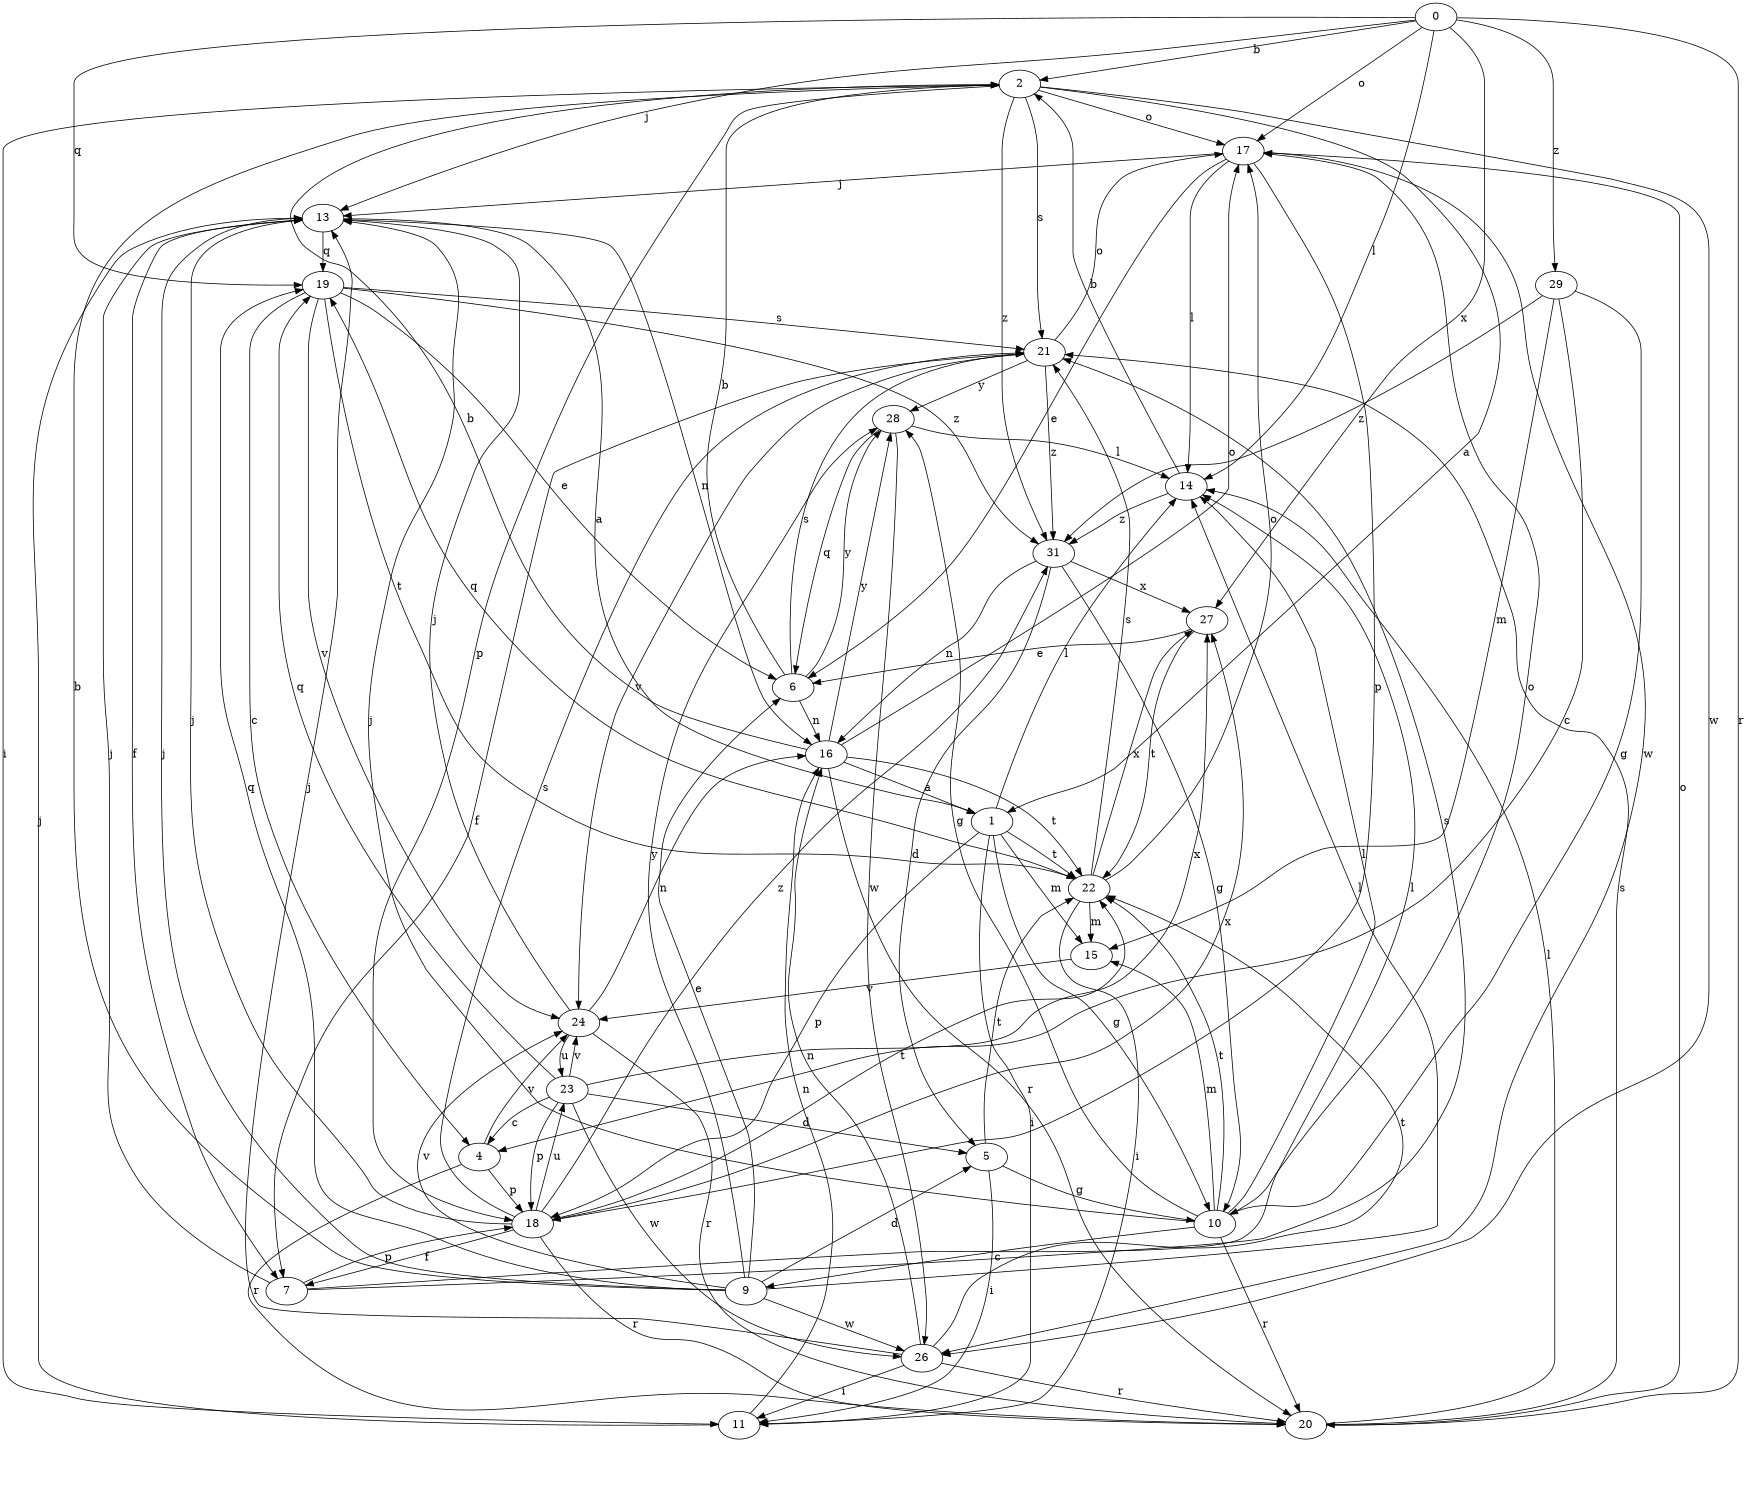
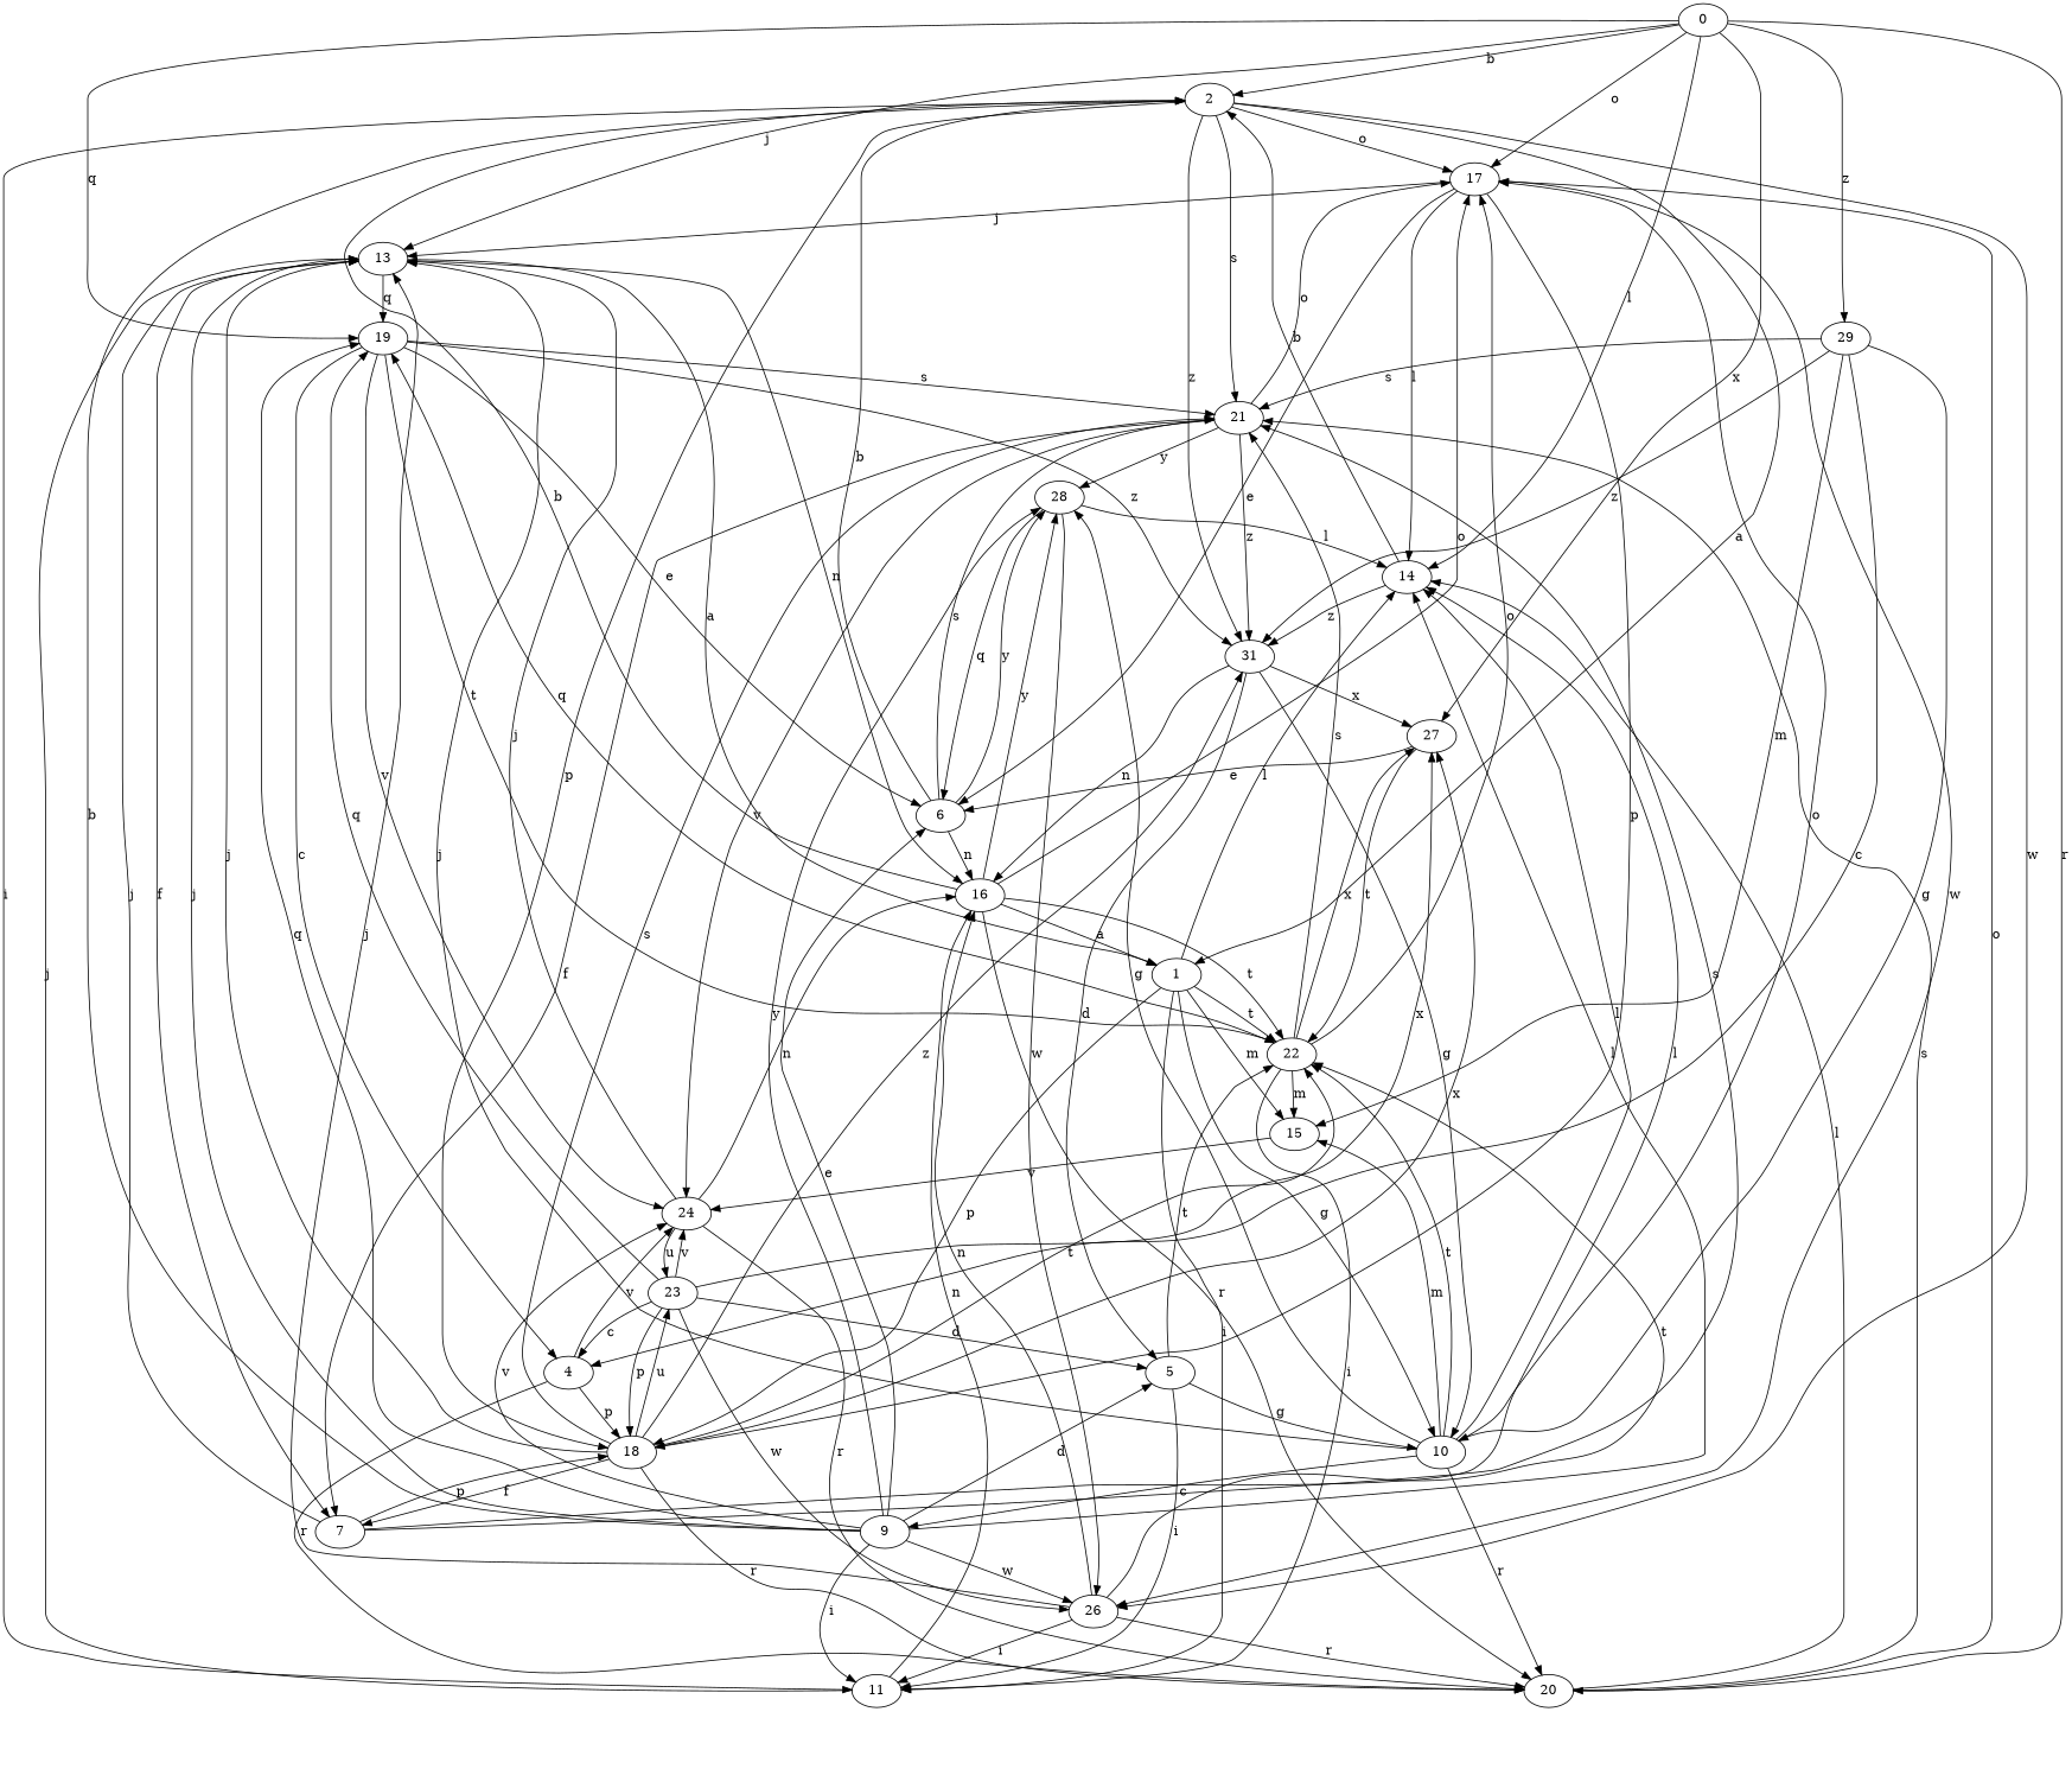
  strict digraph {
    0
    2
    13
    14
    17
    19
    20
    27
    29
    1
    11
    18
    21
    26
    31
    16
    7
    6
    22
    24
    4
    10
    15
    n24 [label=9]
    28
    23
    5
    0 -> 2 [label=b]
    0 -> 13 [label=j]
    0 -> 14 [label=l]
    0 -> 17 [label=o]
    0 -> 19 [label=q]
    0 -> 20 [label=r]
    0 -> 27 [label=x]
    0 -> 29 [label=z]
    2 -> 17 [label=o]
    2 -> 1 [label=a]
    2 -> 11 [label=i]
    2 -> 18 [label=p]
    2 -> 21 [label=s]
    2 -> 26 [label=w]
    2 -> 31 [label=z]
    13 -> 19 [label=q]
    13 -> 1 [label=a]
    13 -> 16 [label=n]
    13 -> 7 [label=f]
    14 -> 2 [label=b]
    14 -> 31 [label=z]
    17 -> 13 [label=j]
    17 -> 14 [label=l]
    17 -> 18 [label=p]
    17 -> 26 [label=w]
    17 -> 6 [label=e]
    19 -> 21 [label=s]
    19 -> 31 [label=z]
    19 -> 6 [label=e]
    19 -> 22 [label=t]
    19 -> 24 [label=v]
    19 -> 4 [label=c]
    20 -> 14 [label=l]
    20 -> 17 [label=o]
    20 -> 21 [label=s]
    27 -> 6 [label=e]
    27 -> 22 [label=t]
+   29 -> 21 [label=s]
    29 -> 31 [label=z]
    29 -> 4 [label=c]
    29 -> 10 [label=g]
    29 -> 15 [label=m]
    1 -> 14 [label=l]
    1 -> 11 [label=i]
    1 -> 18 [label=p]
    1 -> 22 [label=t]
    1 -> 10 [label=g]
    1 -> 15 [label=m]
    11 -> 13 [label=j]
    11 -> 16 [label=n]
    18 -> 13 [label=j]
    18 -> 20 [label=r]
    18 -> 27 [label=x]
    18 -> 21 [label=s]
    18 -> 31 [label=z]
    18 -> 7 [label=f]
    18 -> 22 [label=t]
    18 -> 23 [label=u]
    21 -> 17 [label=o]
    21 -> 31 [label=z]
    21 -> 7 [label=f]
    21 -> 24 [label=v]
    21 -> 28 [label=y]
    26 -> 13 [label=j]
    26 -> 20 [label=r]
    26 -> 11 [label=i]
    26 -> 16 [label=n]
    26 -> 22 [label=t]
    31 -> 27 [label=x]
    31 -> 16 [label=n]
    31 -> 10 [label=g]
    31 -> 5 [label=d]
    16 -> 2 [label=b]
    16 -> 17 [label=o]
    16 -> 20 [label=r]
    16 -> 1 [label=a]
    16 -> 22 [label=t]
    16 -> 28 [label=y]
    7 -> 13 [label=j]
    7 -> 14 [label=l]
    7 -> 18 [label=p]
    7 -> 21 [label=s]
    6 -> 2 [label=b]
    6 -> 21 [label=s]
    6 -> 16 [label=n]
    6 -> 28 [label=y]
    22 -> 17 [label=o]
    22 -> 19 [label=q]
    22 -> 27 [label=x]
    22 -> 11 [label=i]
    22 -> 21 [label=s]
    22 -> 15 [label=m]
    24 -> 13 [label=j]
    24 -> 20 [label=r]
    24 -> 16 [label=n]
    24 -> 23 [label=u]
    4 -> 20 [label=r]
    4 -> 18 [label=p]
    4 -> 24 [label=v]
    10 -> 13 [label=j]
    10 -> 14 [label=l]
    10 -> 17 [label=o]
    10 -> 20 [label=r]
    10 -> 22 [label=t]
    10 -> 15 [label=m]
    10 -> n24 [label=c]
    10 -> 28 [label=g]
    15 -> 24 [label=v]
    n24 -> 2 [label=b]
    n24 -> 13 [label=j]
    n24 -> 14 [label=l]
    n24 -> 19 [label=q]
+   n24 -> 11 [label=i]
    n24 -> 26 [label=w]
    n24 -> 6 [label=e]
    n24 -> 24 [label=v]
    n24 -> 28 [label=y]
    n24 -> 5 [label=d]
    28 -> 14 [label=l]
    28 -> 26 [label=w]
    28 -> 6 [label=q]
    23 -> 19 [label=q]
    23 -> 27 [label=x]
    23 -> 18 [label=p]
    23 -> 26 [label=w]
    23 -> 24 [label=v]
    23 -> 4 [label=c]
    23 -> 5 [label=d]
    5 -> 11 [label=i]
    5 -> 22 [label=t]
    5 -> 10 [label=g]
  }
